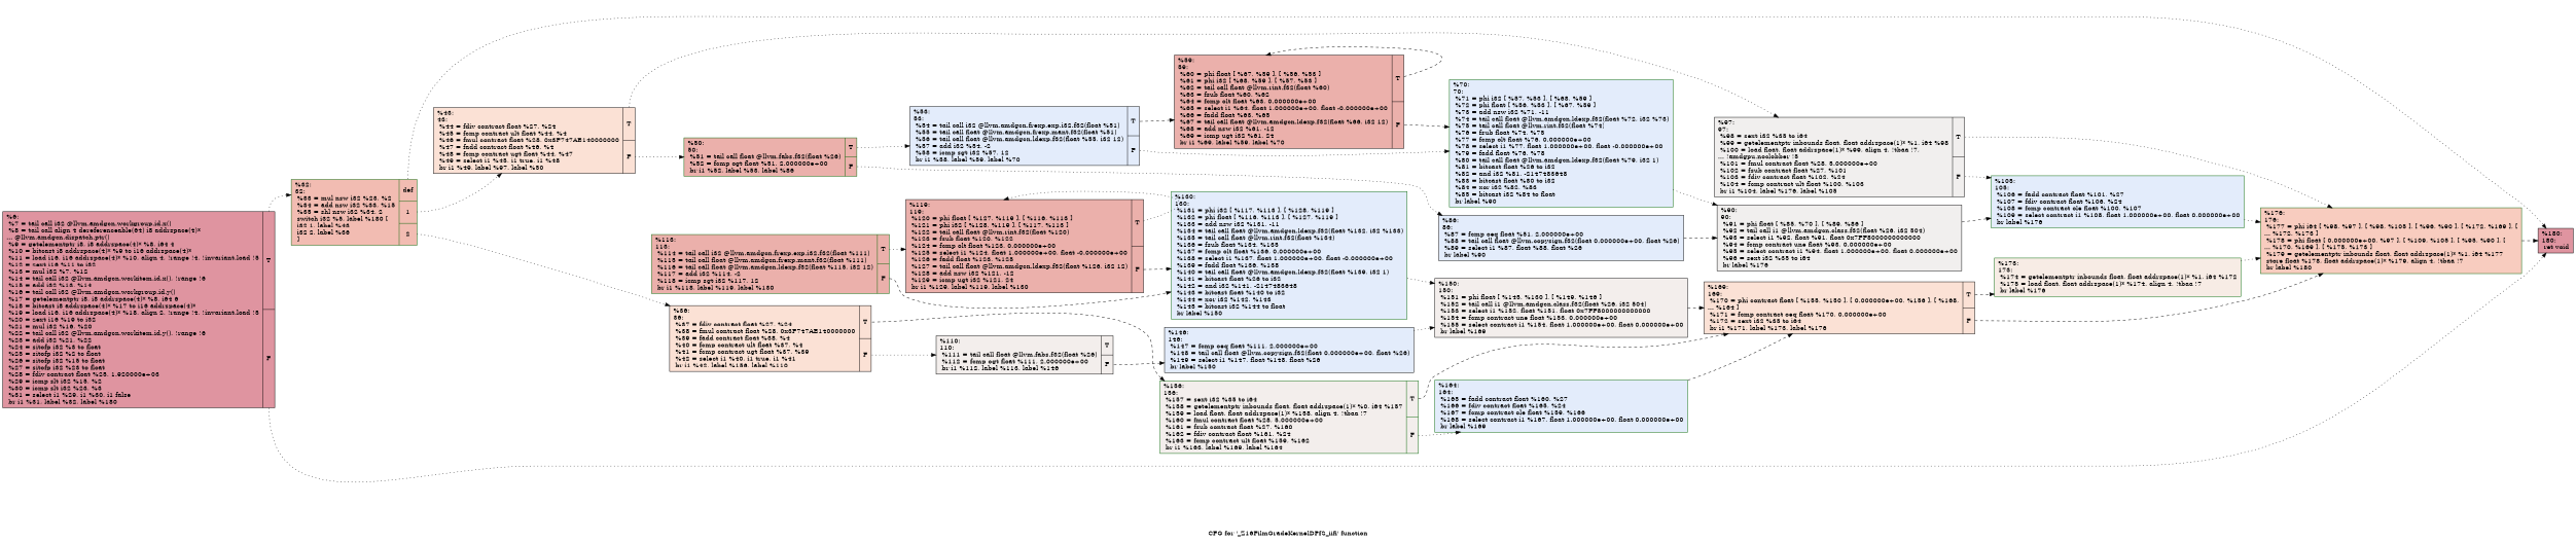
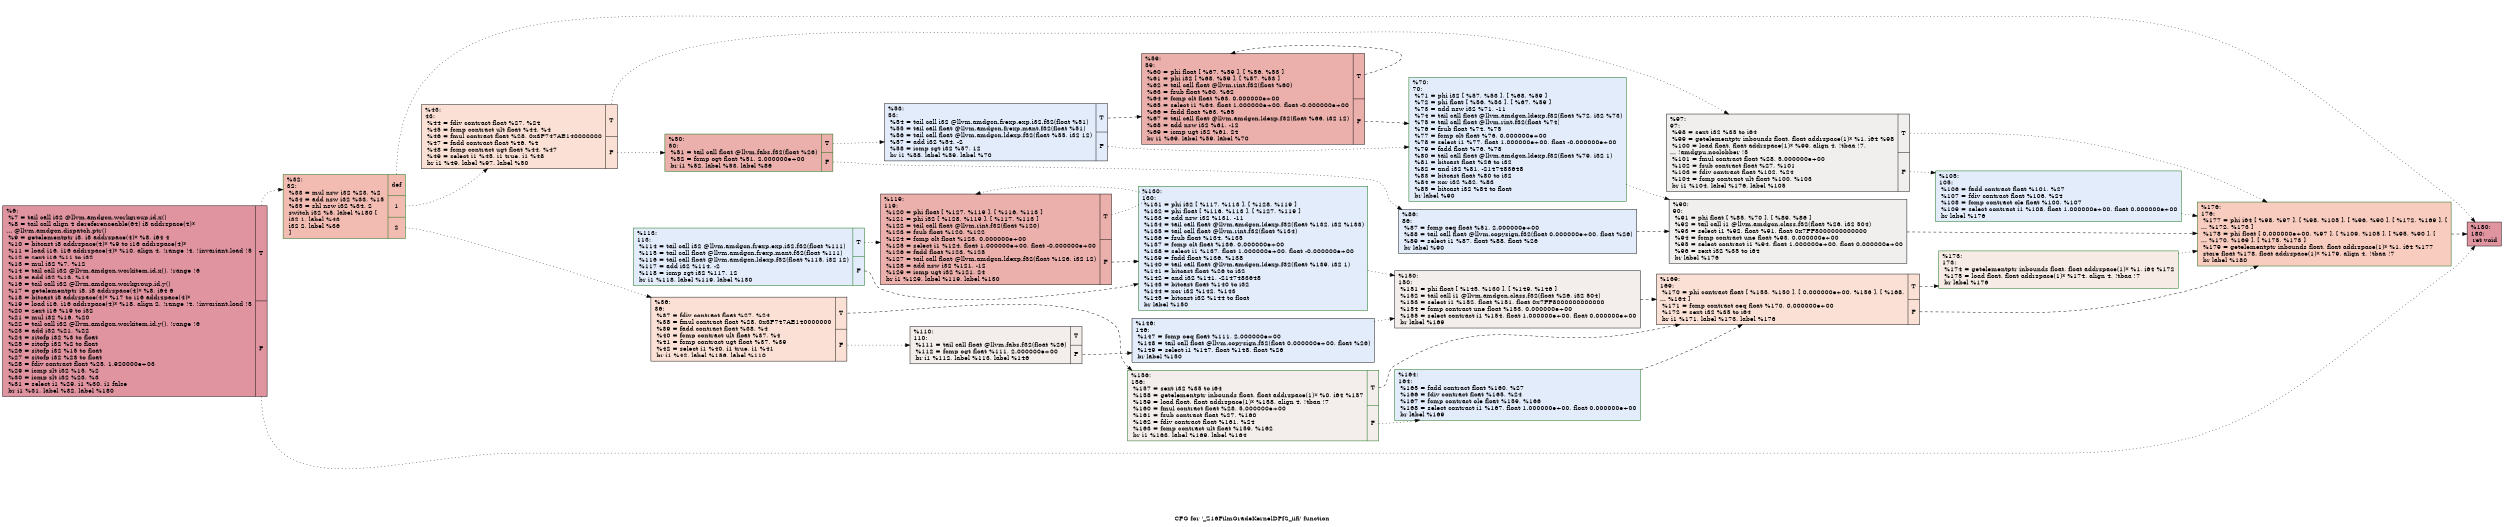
  digraph {
    label="CFG for '_Z16FilmGradeKernelDPfS_iifi' function"
    rankdir=LR
    node [color=black fillcolor="#bfd3f670" shape=record style=filled]
    edge [style=dotted tailport=s0]
    n1 [fillcolor="#b70d2870" label="{%6:\l  %7 = tail call i32 @llvm.amdgcn.workgroup.id.x()\l  %8 = tail call align 4 dereferenceable(64) i8 addrspace(4)*\l... @llvm.amdgcn.dispatch.ptr()\l  %9 = getelementptr i8, i8 addrspace(4)* %8, i64 4\l  %10 = bitcast i8 addrspace(4)* %9 to i16 addrspace(4)*\l  %11 = load i16, i16 addrspace(4)* %10, align 4, !range !4, !invariant.load !5\l  %12 = zext i16 %11 to i32\l  %13 = mul i32 %7, %12\l  %14 = tail call i32 @llvm.amdgcn.workitem.id.x(), !range !6\l  %15 = add i32 %13, %14\l  %16 = tail call i32 @llvm.amdgcn.workgroup.id.y()\l  %17 = getelementptr i8, i8 addrspace(4)* %8, i64 6\l  %18 = bitcast i8 addrspace(4)* %17 to i16 addrspace(4)*\l  %19 = load i16, i16 addrspace(4)* %18, align 2, !range !4, !invariant.load !5\l  %20 = zext i16 %19 to i32\l  %21 = mul i32 %16, %20\l  %22 = tail call i32 @llvm.amdgcn.workitem.id.y(), !range !6\l  %23 = add i32 %21, %22\l  %24 = sitofp i32 %3 to float\l  %25 = sitofp i32 %2 to float\l  %26 = sitofp i32 %15 to float\l  %27 = sitofp i32 %23 to float\l  %28 = fdiv contract float %25, 1.920000e+03\l  %29 = icmp slt i32 %15, %2\l  %30 = icmp slt i32 %23, %3\l  %31 = select i1 %29, i1 %30, i1 false\l  br i1 %31, label %32, label %180\l|{<s0>T|<s1>F}}"]
    n2 [color=darkgreen fillcolor="#e1675170" label="{%32:\l32:                                               \l  %33 = mul nsw i32 %23, %2\l  %34 = add nsw i32 %33, %15\l  %35 = shl nsw i32 %34, 2\l  switch i32 %5, label %180 [\l    i32 1, label %43\l    i32 2, label %36\l  ]\l|{<s0>def|<s1>1|<s2>2}}"]
    n3 [fillcolor="#b70d2870" label="{%180:\l180:                                              \l  ret void\l}"]
    n4 [fillcolor="#f7bca170" label="{%43:\l43:                                               \l  %44 = fdiv contract float %27, %24\l  %45 = fcmp contract ult float %44, %4\l  %46 = fmul contract float %28, 0x3F747AE140000000\l  %47 = fadd contract float %46, %4\l  %48 = fcmp contract ugt float %44, %47\l  %49 = select i1 %45, i1 true, i1 %48\l  br i1 %49, label %97, label %50\l|{<s0>T|<s1>F}}"]
    n5 [fillcolor="#f7bca170" label="{%36:\l36:                                               \l  %37 = fdiv contract float %27, %24\l  %38 = fmul contract float %28, 0x3F747AE140000000\l  %39 = fadd contract float %38, %4\l  %40 = fcmp contract ult float %37, %4\l  %41 = fcmp contract ugt float %37, %39\l  %42 = select i1 %40, i1 true, i1 %41\l  br i1 %42, label %156, label %110\l|{<s0>T|<s1>F}}"]
    n6 [fillcolor="#e0dbd870" label="{%97:\l97:                                               \l  %98 = sext i32 %35 to i64\l  %99 = getelementptr inbounds float, float addrspace(1)* %1, i64 %98\l  %100 = load float, float addrspace(1)* %99, align 4, !tbaa !7,\l... !amdgpu.noclobber !5\l  %101 = fmul contract float %28, 5.000000e+00\l  %102 = fsub contract float %27, %101\l  %103 = fdiv contract float %102, %24\l  %104 = fcmp contract ult float %100, %103\l  br i1 %104, label %176, label %105\l|{<s0>T|<s1>F}}"]
    n7 [color=darkgreen fillcolor="#d24b4070" label="{%50:\l50:                                               \l  %51 = tail call float @llvm.fabs.f32(float %26)\l  %52 = fcmp ogt float %51, 2.000000e+00\l  br i1 %52, label %53, label %86\l|{<s0>T|<s1>F}}"]
    n8 [color=darkgreen fillcolor="#e3d9d370" label="{%156:\l156:                                              \l  %157 = sext i32 %35 to i64\l  %158 = getelementptr inbounds float, float addrspace(1)* %0, i64 %157\l  %159 = load float, float addrspace(1)* %158, align 4, !tbaa !7\l  %160 = fmul contract float %28, 5.000000e+00\l  %161 = fsub contract float %27, %160\l  %162 = fdiv contract float %161, %24\l  %163 = fcmp contract ult float %159, %162\l  br i1 %163, label %169, label %164\l|{<s0>T|<s1>F}}"]
    n9 [fillcolor="#e3d9d370" label="{%110:\l110:                                              \l  %111 = tail call float @llvm.fabs.f32(float %26)\l  %112 = fcmp ogt float %111, 2.000000e+00\l  br i1 %112, label %113, label %146\l|{<s0>T|<s1>F}}"]
    n10 [color=darkgreen fillcolor="#f08b6e70" label="{%176:\l176:                                              \l  %177 = phi i64 [ %98, %97 ], [ %98, %105 ], [ %96, %90 ], [ %172, %169 ], [\l... %172, %173 ]\l  %178 = phi float [ 0.000000e+00, %97 ], [ %109, %105 ], [ %95, %90 ], [\l... %170, %169 ], [ %175, %173 ]\l  %179 = getelementptr inbounds float, float addrspace(1)* %1, i64 %177\l  store float %178, float addrspace(1)* %179, align 4, !tbaa !7\l  br label %180\l}"]
    n11 [color=darkgreen label="{%105:\l105:                                              \l  %106 = fadd contract float %101, %27\l  %107 = fdiv contract float %106, %24\l  %108 = fcmp contract ole float %100, %107\l  %109 = select contract i1 %108, float 1.000000e+00, float 0.000000e+00\l  br label %176\l}"]
    n12 [label="{%53:\l53:                                               \l  %54 = tail call i32 @llvm.amdgcn.frexp.exp.i32.f32(float %51)\l  %55 = tail call float @llvm.amdgcn.frexp.mant.f32(float %51)\l  %56 = tail call float @llvm.amdgcn.ldexp.f32(float %55, i32 12)\l  %57 = add i32 %54, -2\l  %58 = icmp sgt i32 %57, 12\l  br i1 %58, label %59, label %70\l|{<s0>T|<s1>F}}"]
    n13 [label="{%86:\l86:                                               \l  %87 = fcmp oeq float %51, 2.000000e+00\l  %88 = tail call float @llvm.copysign.f32(float 0.000000e+00, float %26)\l  %89 = select i1 %87, float %88, float %26\l  br label %90\l}"]
    n14 [fillcolor="#f7bca170" label="{%169:\l169:                                              \l  %170 = phi contract float [ %155, %150 ], [ 0.000000e+00, %156 ], [ %168,\l... %164 ]\l  %171 = fcmp contract oeq float %170, 0.000000e+00\l  %172 = sext i32 %35 to i64\l  br i1 %171, label %173, label %176\l|{<s0>T|<s1>F}}"]
    n15 [color=darkgreen label="{%164:\l164:                                              \l  %165 = fadd contract float %160, %27\l  %166 = fdiv contract float %165, %24\l  %167 = fcmp contract ole float %159, %166\l  %168 = select contract i1 %167, float 1.000000e+00, float 0.000000e+00\l  br label %169\l}"]
    n16 [label="{%146:\l146:                                              \l  %147 = fcmp oeq float %111, 2.000000e+00\l  %148 = tail call float @llvm.copysign.f32(float 0.000000e+00, float %26)\l  %149 = select i1 %147, float %148, float %26\l  br label %150\l}"]
    n17 [color=darkgreen fillcolor="#ecd3c570" label="{%173:\l173:                                              \l  %174 = getelementptr inbounds float, float addrspace(1)* %1, i64 %172\l  %175 = load float, float addrspace(1)* %174, align 4, !tbaa !7\l  br label %176\l}"]
-   n18 [color=darkgreen fillcolor="#d24b4070" label="{%113:\l113:                                              \l  %114 = tail call i32 @llvm.amdgcn.frexp.exp.i32.f32(float %111)\l  %115 = tail call float @llvm.amdgcn.frexp.mant.f32(float %111)\l  %116 = tail call float @llvm.amdgcn.ldexp.f32(float %115, i32 12)\l  %117 = add i32 %114, -2\l  %118 = icmp sgt i32 %117, 12\l  br i1 %118, label %119, label %130\l|{<s0>T|<s1>F}}"]
+   n18 [color=darkgreen label="{%113:\l113:                                              \l  %114 = tail call i32 @llvm.amdgcn.frexp.exp.i32.f32(float %111)\l  %115 = tail call float @llvm.amdgcn.frexp.mant.f32(float %111)\l  %116 = tail call float @llvm.amdgcn.ldexp.f32(float %115, i32 12)\l  %117 = add i32 %114, -2\l  %118 = icmp sgt i32 %117, 12\l  br i1 %118, label %119, label %130\l|{<s0>T|<s1>F}}"]
    n19 [fillcolor="#d24b4070" label="{%119:\l119:                                              \l  %120 = phi float [ %127, %119 ], [ %116, %113 ]\l  %121 = phi i32 [ %128, %119 ], [ %117, %113 ]\l  %122 = tail call float @llvm.rint.f32(float %120)\l  %123 = fsub float %120, %122\l  %124 = fcmp olt float %123, 0.000000e+00\l  %125 = select i1 %124, float 1.000000e+00, float -0.000000e+00\l  %126 = fadd float %123, %125\l  %127 = tail call float @llvm.amdgcn.ldexp.f32(float %126, i32 12)\l  %128 = add nsw i32 %121, -12\l  %129 = icmp ugt i32 %121, 24\l  br i1 %129, label %119, label %130\l|{<s0>T|<s1>F}}"]
    n20 [color=darkgreen label="{%130:\l130:                                              \l  %131 = phi i32 [ %117, %113 ], [ %128, %119 ]\l  %132 = phi float [ %116, %113 ], [ %127, %119 ]\l  %133 = add nsw i32 %131, -11\l  %134 = tail call float @llvm.amdgcn.ldexp.f32(float %132, i32 %133)\l  %135 = tail call float @llvm.rint.f32(float %134)\l  %136 = fsub float %134, %135\l  %137 = fcmp olt float %136, 0.000000e+00\l  %138 = select i1 %137, float 1.000000e+00, float -0.000000e+00\l  %139 = fadd float %136, %138\l  %140 = tail call float @llvm.amdgcn.ldexp.f32(float %139, i32 1)\l  %141 = bitcast float %26 to i32\l  %142 = and i32 %141, -2147483648\l  %143 = bitcast float %140 to i32\l  %144 = xor i32 %142, %143\l  %145 = bitcast i32 %144 to float\l  br label %150\l}"]
    n21 [fillcolor="#e3d9d370" label="{%150:\l150:                                              \l  %151 = phi float [ %145, %130 ], [ %149, %146 ]\l  %152 = tail call i1 @llvm.amdgcn.class.f32(float %26, i32 504)\l  %153 = select i1 %152, float %151, float 0x7FF8000000000000\l  %154 = fcmp contract une float %153, 0.000000e+00\l  %155 = select contract i1 %154, float 1.000000e+00, float 0.000000e+00\l  br label %169\l}"]
    n22 [fillcolor="#d24b4070" label="{%59:\l59:                                               \l  %60 = phi float [ %67, %59 ], [ %56, %53 ]\l  %61 = phi i32 [ %68, %59 ], [ %57, %53 ]\l  %62 = tail call float @llvm.rint.f32(float %60)\l  %63 = fsub float %60, %62\l  %64 = fcmp olt float %63, 0.000000e+00\l  %65 = select i1 %64, float 1.000000e+00, float -0.000000e+00\l  %66 = fadd float %63, %65\l  %67 = tail call float @llvm.amdgcn.ldexp.f32(float %66, i32 12)\l  %68 = add nsw i32 %61, -12\l  %69 = icmp ugt i32 %61, 24\l  br i1 %69, label %59, label %70\l|{<s0>T|<s1>F}}"]
    n23 [color=darkgreen label="{%70:\l70:                                               \l  %71 = phi i32 [ %57, %53 ], [ %68, %59 ]\l  %72 = phi float [ %56, %53 ], [ %67, %59 ]\l  %73 = add nsw i32 %71, -11\l  %74 = tail call float @llvm.amdgcn.ldexp.f32(float %72, i32 %73)\l  %75 = tail call float @llvm.rint.f32(float %74)\l  %76 = fsub float %74, %75\l  %77 = fcmp olt float %76, 0.000000e+00\l  %78 = select i1 %77, float 1.000000e+00, float -0.000000e+00\l  %79 = fadd float %76, %78\l  %80 = tail call float @llvm.amdgcn.ldexp.f32(float %79, i32 1)\l  %81 = bitcast float %26 to i32\l  %82 = and i32 %81, -2147483648\l  %83 = bitcast float %80 to i32\l  %84 = xor i32 %82, %83\l  %85 = bitcast i32 %84 to float\l  br label %90\l}"]
    n24 [fillcolor="#e0dbd870" label="{%90:\l90:                                               \l  %91 = phi float [ %85, %70 ], [ %89, %86 ]\l  %92 = tail call i1 @llvm.amdgcn.class.f32(float %26, i32 504)\l  %93 = select i1 %92, float %91, float 0x7FF8000000000000\l  %94 = fcmp contract une float %93, 0.000000e+00\l  %95 = select contract i1 %94, float 1.000000e+00, float 0.000000e+00\l  %96 = sext i32 %35 to i64\l  br label %176\l}"]
    n1 -> n2
    n1 -> n3 [tailport=s1]
    n2 -> n3
    n2 -> n4 [tailport=s1]
    n2 -> n5 [tailport=s2]
    n4 -> n6
    n4 -> n7 [tailport=s1]
    n5 -> n8 [style=dashed]
    n5 -> n9 [tailport=s1]
    n6 -> n10
    n6 -> n11 [tailport=s1]
    n7 -> n12
    n7 -> n13 [tailport=s1]
    n8 -> n14 [style=dashed]
    n8 -> n15 [tailport=s1]
    n9 -> n16 [style=dashed tailport=s1]
    n10 -> n3 [style=dashed]
    n11 -> n10
    n12 -> n22 [style=dashed]
    n12 -> n23 [tailport=s1]
    n13 -> n24 [style=dashed]
    n14 -> n10 [style=dashed tailport=s1]
    n14 -> n17 [style=dashed]
    n15 -> n14 [style=dashed]
    n16 -> n21
    n17 -> n10
    n18 -> n19
    n18 -> n20 [style=dashed tailport=s1]
    n19 -> n19
    n19 -> n20 [style=dashed tailport=s1]
    n20 -> n21
    n21 -> n14 [style=dashed]
    n22 -> n22 [style=dashed]
    n22 -> n23 [style=dashed tailport=s1]
    n23 -> n24
-   n24 -> n11 [style=dashed]
+   n24 -> n10 [style=dashed]
  }
